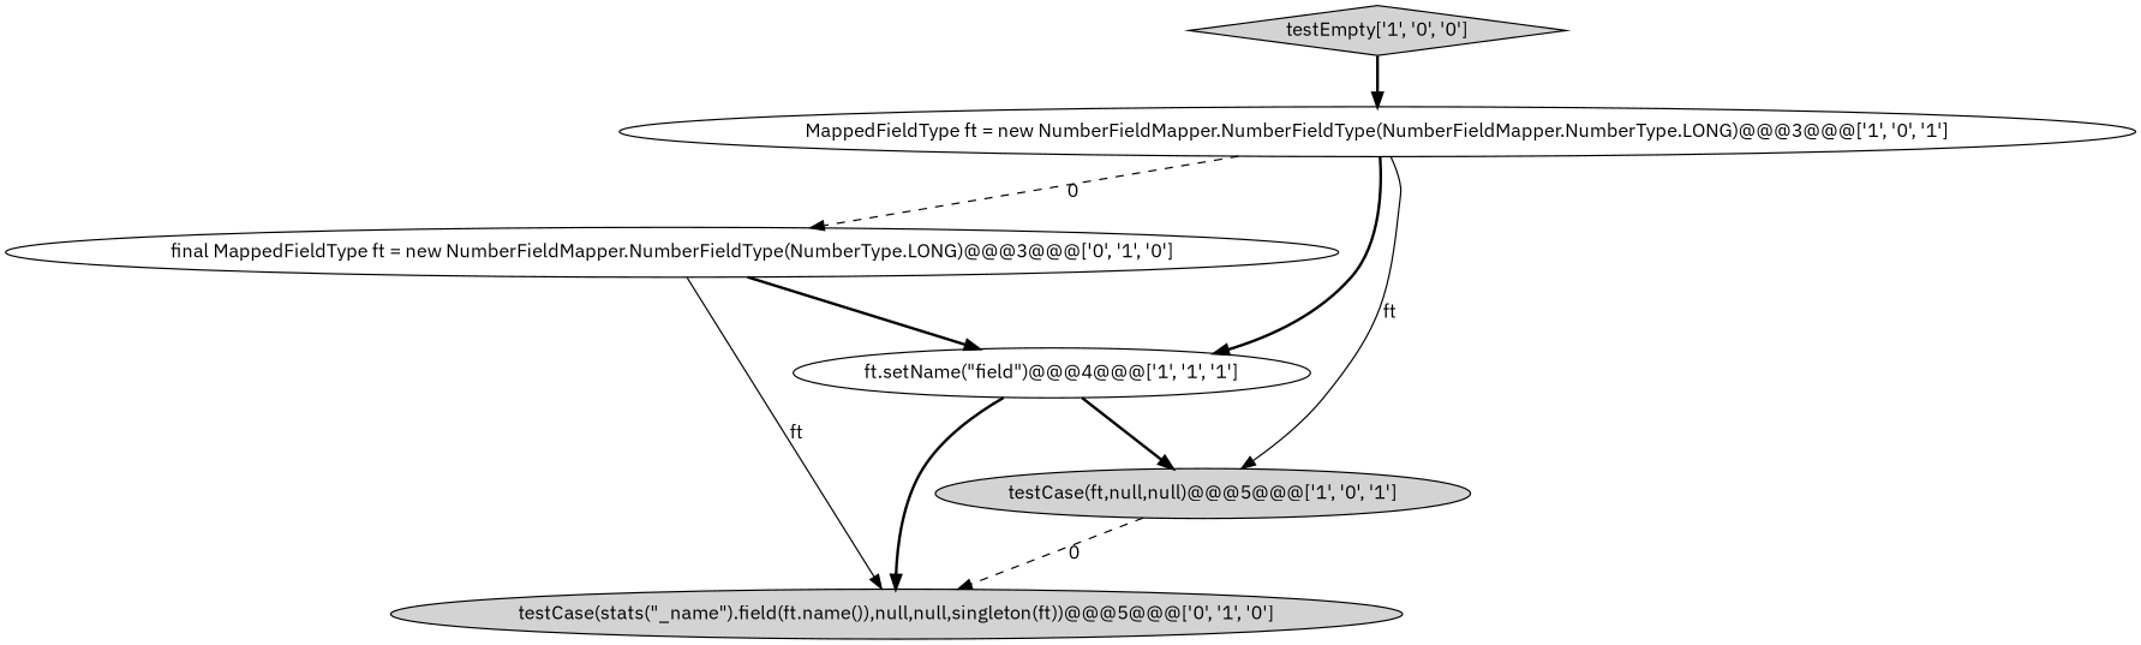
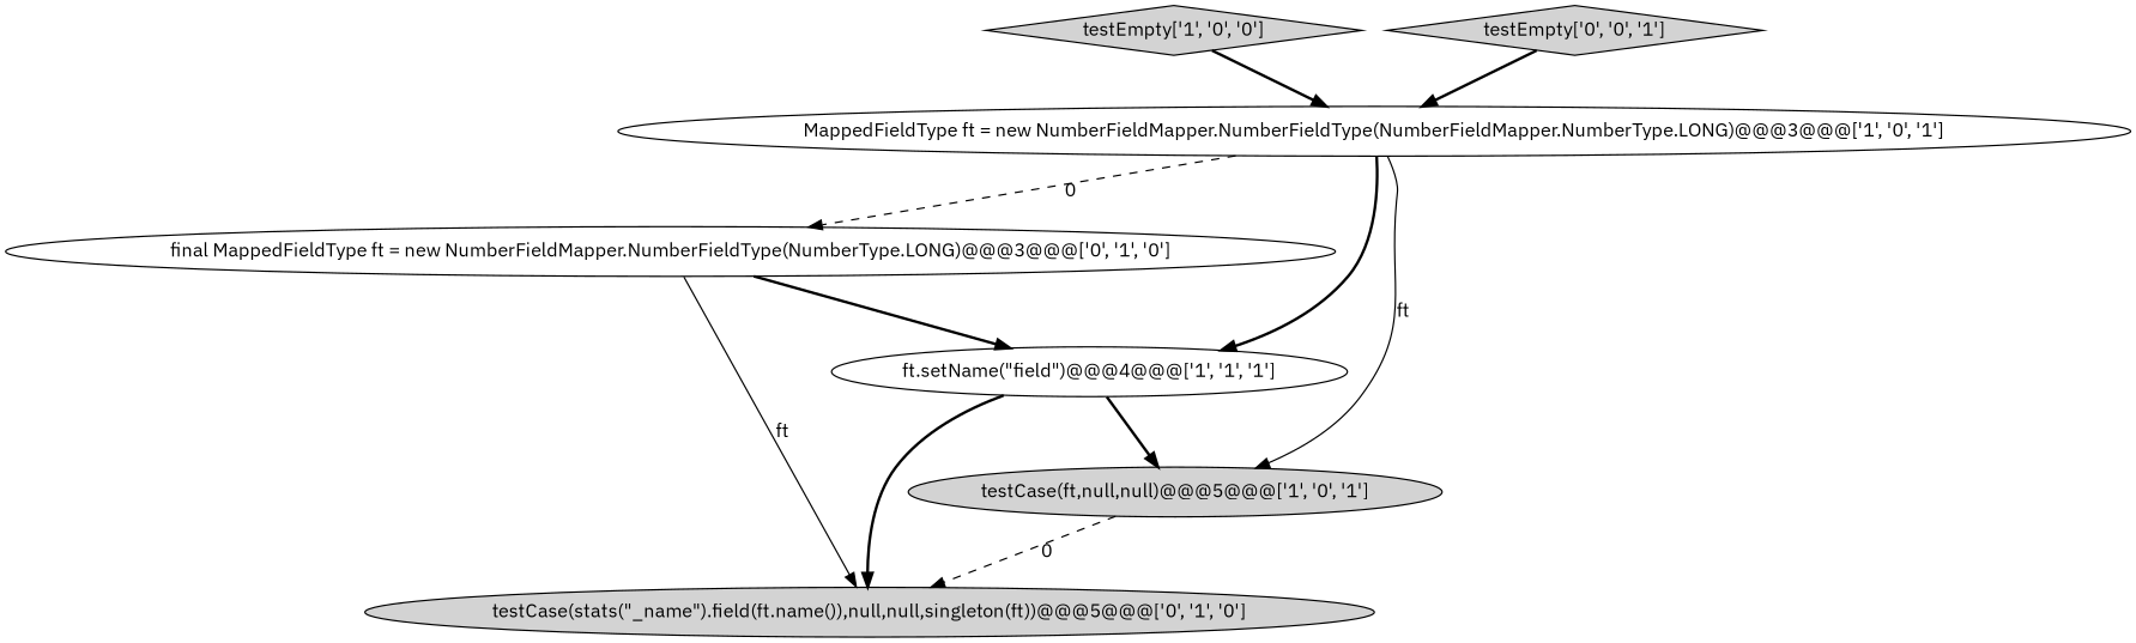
  digraph {
    fontname="IBM Plex Sans"
    node [fillcolor=lightgray fontname="IBM Plex Sans" shape=ellipse style=filled]
    edge [fontname="IBM Plex Sans" style=bold]
    n1 [label="testEmpty['1', '0', '0']" shape=diamond]
    n2 [fillcolor=white label="MappedFieldType ft = new NumberFieldMapper.NumberFieldType(NumberFieldMapper.NumberType.LONG)@@@3@@@['1', '0', '1']"]
    n3 [fillcolor=white label="final MappedFieldType ft = new NumberFieldMapper.NumberFieldType(NumberType.LONG)@@@3@@@['0', '1', '0']"]
    n4 [label="testCase(ft,null,null)@@@5@@@['1', '0', '1']"]
    n5 [fillcolor=white label="ft.setName(\"field\")@@@4@@@['1', '1', '1']"]
    n6 [label="testCase(stats(\"_name\").field(ft.name()),null,null,singleton(ft))@@@5@@@['0', '1', '0']"]
+   n7 [label="testEmpty['0', '0', '1']" shape=diamond]
    n1 -> n2
    n2 -> n3 [label=0 style=dashed]
    n2 -> n4 [label=ft style=solid]
    n2 -> n5
    n3 -> n5
    n3 -> n6 [label=ft style=solid]
    n4 -> n6 [label=0 style=dashed]
    n5 -> n4
    n5 -> n6
+   n7 -> n2
  }
